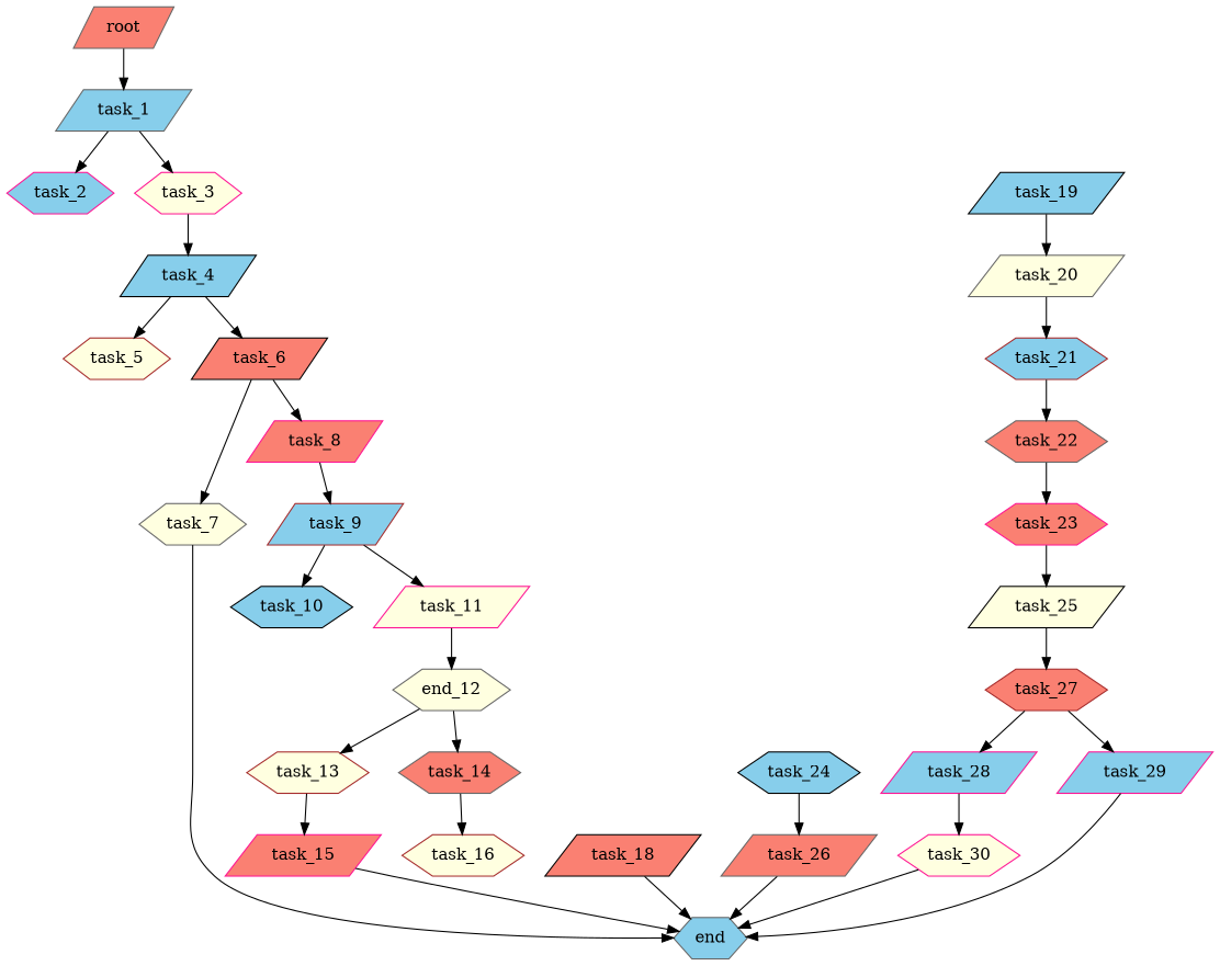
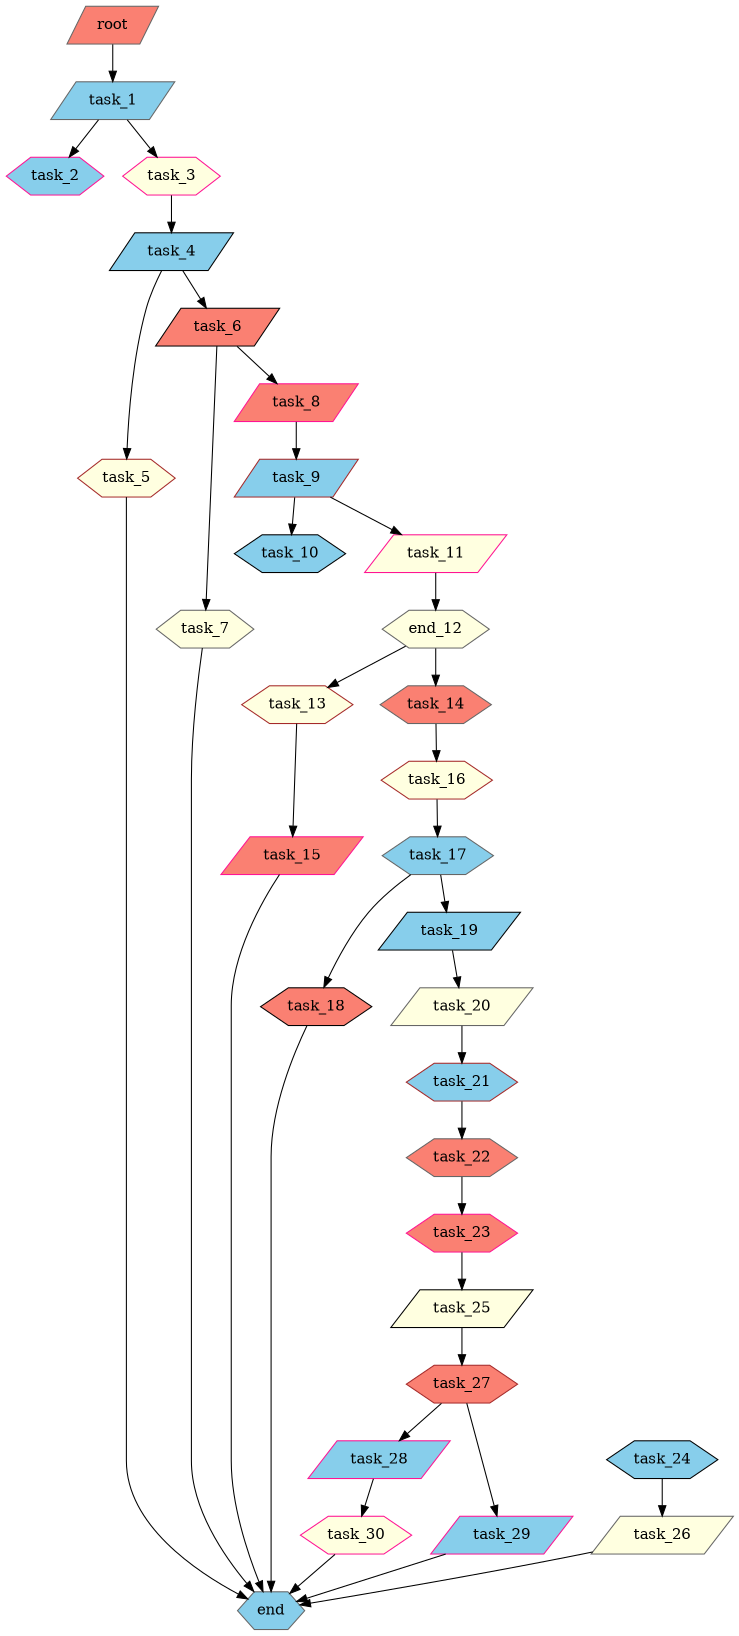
  digraph {
    node [color=gray40 fillcolor=skyblue shape=hexagon style=filled]
    root [fillcolor=salmon shape=parallelogram]
    task_1 [shape=parallelogram]
    task_2 [color=deeppink]
    task_3 [color=deeppink fillcolor=lightyellow]
    task_4 [color=black shape=parallelogram]
    end
    task_5 [color=brown fillcolor=lightyellow]
    task_6 [color=black fillcolor=salmon shape=parallelogram]
    task_7 [fillcolor=lightyellow]
    task_8 [color=deeppink fillcolor=salmon shape=parallelogram]
    task_9 [color=brown shape=parallelogram]
    task_10 [color=black]
    task_11 [color=deeppink fillcolor=lightyellow shape=parallelogram]
    n14 [fillcolor=lightyellow label=end_12]
    task_13 [color=brown fillcolor=lightyellow]
    task_14 [fillcolor=salmon]
    task_15 [color=deeppink fillcolor=salmon shape=parallelogram]
    task_16 [color=brown fillcolor=lightyellow]
-   task_18 [color=black fillcolor=salmon shape=parallelogram]
+   task_17
+   task_18 [color=black fillcolor=salmon]
    task_19 [color=black shape=parallelogram]
    task_20 [fillcolor=lightyellow shape=parallelogram]
    task_21 [color=brown]
    task_22 [fillcolor=salmon]
    task_23 [color=deeppink fillcolor=salmon]
    task_25 [color=black fillcolor=lightyellow shape=parallelogram]
    task_24 [color=black]
-   task_26 [fillcolor=salmon shape=parallelogram]
+   task_26 [fillcolor=lightyellow shape=parallelogram]
    task_27 [color=brown fillcolor=salmon]
    task_28 [color=deeppink shape=parallelogram]
    task_29 [color=deeppink shape=parallelogram]
    task_30 [color=deeppink fillcolor=lightyellow]
    root -> task_1
    task_1 -> task_2
    task_1 -> task_3
    task_3 -> task_4
    task_4 -> task_5
    task_4 -> task_6
+   task_5 -> end
    task_6 -> task_7
    task_6 -> task_8
    task_7 -> end
    task_8 -> task_9
    task_9 -> task_10
    task_9 -> task_11
    task_11 -> n14
    n14 -> task_13
    n14 -> task_14
    task_13 -> task_15
    task_14 -> task_16
    task_15 -> end
+   task_16 -> task_17
+   task_17 -> task_18
+   task_17 -> task_19
    task_18 -> end
    task_19 -> task_20
    task_20 -> task_21
    task_21 -> task_22
    task_22 -> task_23
    task_23 -> task_25
    task_25 -> task_27
    task_24 -> task_26
    task_26 -> end
    task_27 -> task_28
    task_27 -> task_29
    task_28 -> task_30
    task_29 -> end
    task_30 -> end
  }
